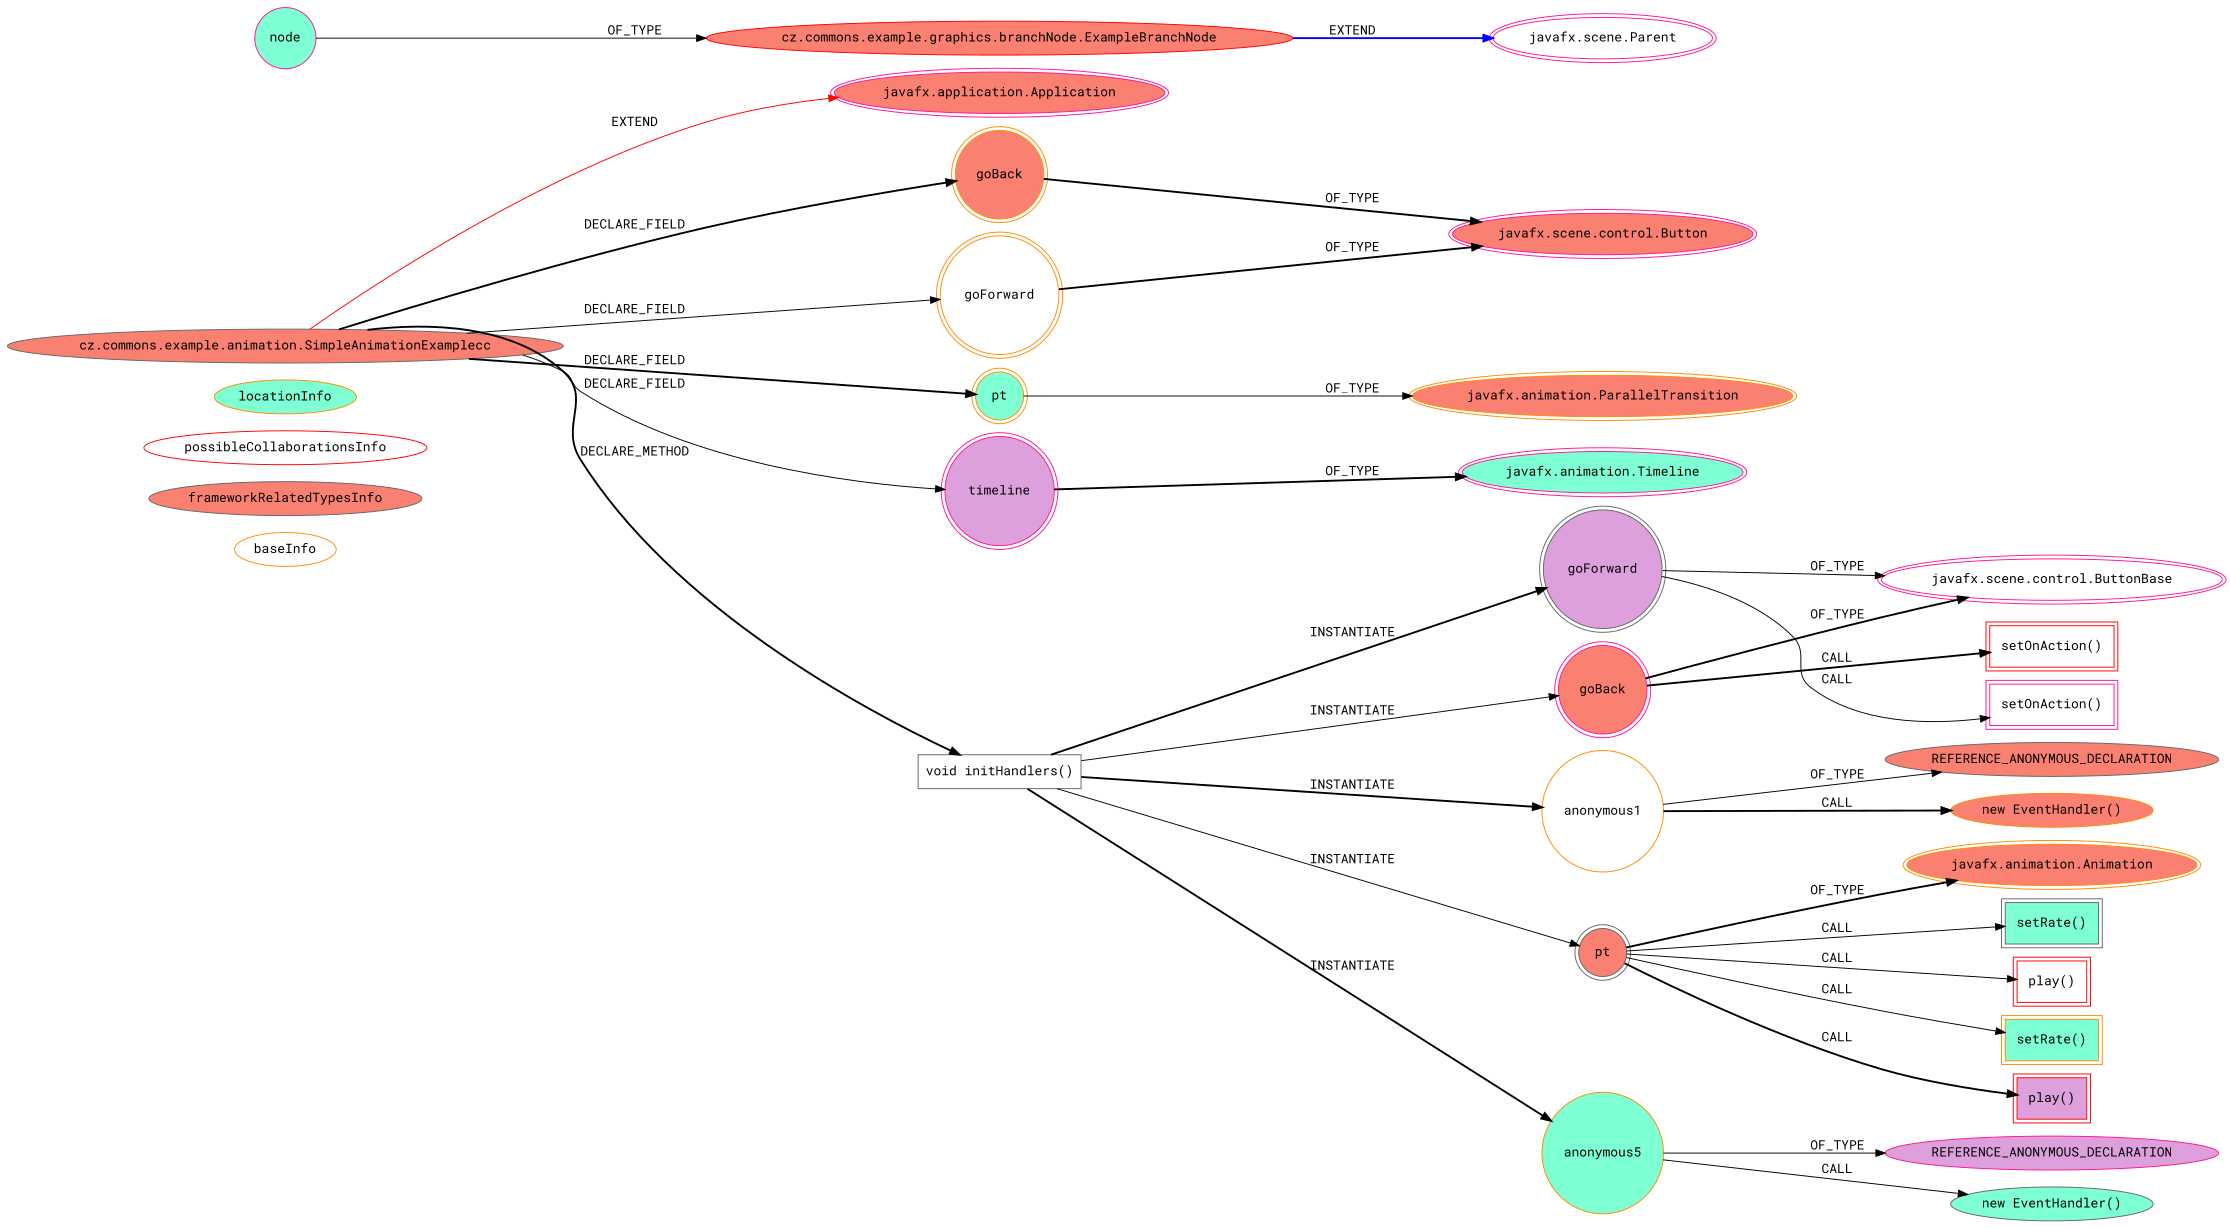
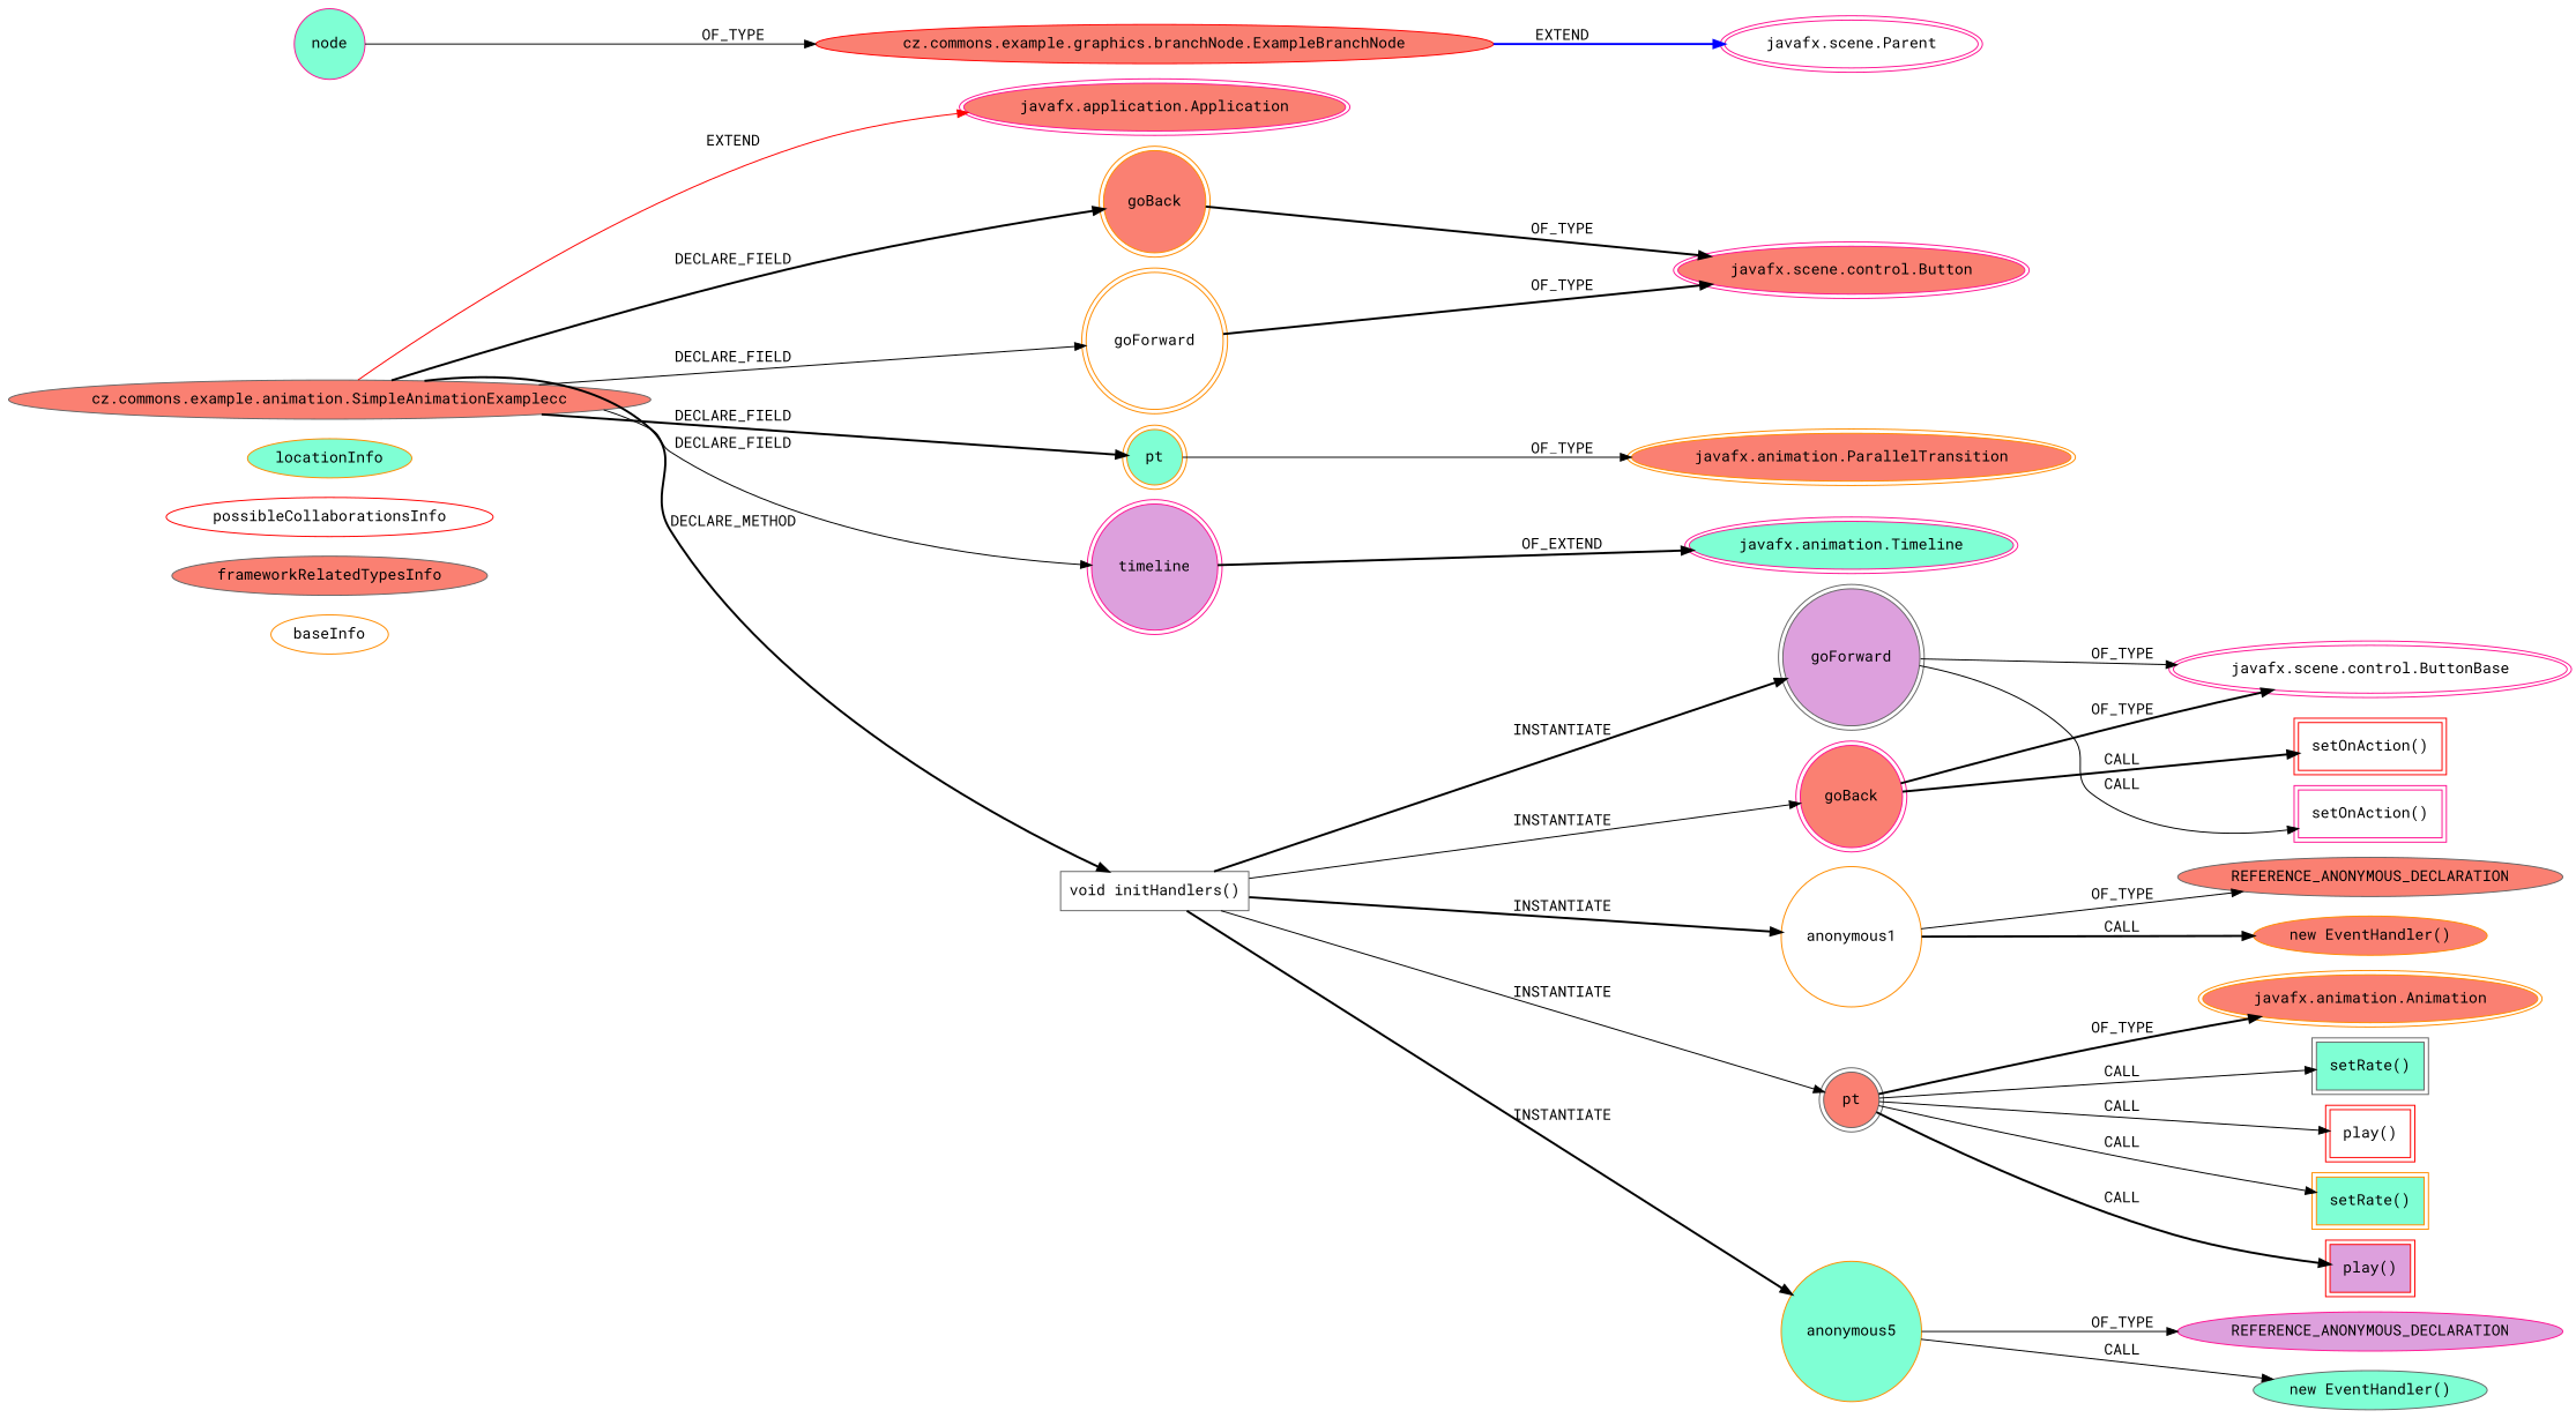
  digraph {
    fontname="Roboto Mono"
    rankdir=LR
    node [color=darkorange fillcolor=salmon fontname="Roboto Mono" style=filled isFrameworkType=true vertexType=FRAMEWORK_CLASS_TYPE peripheries=2]
    edge [fontname="Roboto Mono" style=solid]
    baseInfo [category=extension_graph fillcolor=white graphId=905 isAnonymous=false possibleRelation=true isFrameworkType="" vertexType="" peripheries=""]
    frameworkRelatedTypesInfo [0="javafx.application.Application" color=gray40 isFrameworkType="" vertexType="" peripheries=""]
    possibleCollaborationsInfo [0="905~FIELD_DECLARATION-~javafx.application.Application ~javafx.scene.Parent ~false~false" 1="905~CLIENT_METHOD_DECLARATION-INSTANTIATION-~javafx.application.Application ~javafx.event.EventHandler ~false~true" color=red fillcolor=white isFrameworkType="" vertexType="" peripheries=""]
    locationInfo [contextSignature=SimpleAnimationExamplecc filePath="/Maxxa-MT-common/MT-common-master/src/cz/commons/example/animation/SimpleAnimationExamplecc.java" fillcolor=aquamarine graphId=905 projectName="Maxxa-MT-common" isFrameworkType="" vertexType="" peripheries=""]
    n5 [color=gray40 isFrameworkType=false label="cz.commons.example.animation.SimpleAnimationExamplecc" vertexType=ROOT_CLIENT_CLASS_DECLARATION peripheries=""]
    n6 [color=deeppink label="javafx.application.Application"]
    n7 [label=goBack shape=circle vertexType=FIELD_DECLARATION]
    n8 [fillcolor=white label=goForward shape=circle vertexType=FIELD_DECLARATION]
    n9 [fillcolor=aquamarine label=pt shape=circle vertexType=FIELD_DECLARATION]
    n10 [color=deeppink fillcolor=plum label=timeline shape=circle vertexType=FIELD_DECLARATION]
    n11 [color=gray40 fillcolor=white isFrameworkType=false label="void initHandlers()" shape=box vertexType=CLIENT_METHOD_DECLARATION peripheries=""]
    n12 [color=deeppink label="javafx.scene.control.Button"]
    n13 [color=deeppink fillcolor=aquamarine isFrameworkType=false label="node" shape=circle vertexType=FIELD_DECLARATION peripheries=""]
    n14 [color=red isFrameworkType=false label="cz.commons.example.graphics.branchNode.ExampleBranchNode" vertexType=REFERENCE_CLIENT_CLASS_DECLARATION peripheries=""]
    n15 [label="javafx.animation.ParallelTransition"]
    n16 [color=deeppink fillcolor=aquamarine label="javafx.animation.Timeline"]
    n17 [color=gray40 fillcolor=plum label=goForward shape=circle vertexType=VARIABLE_EXPRESION]
    n18 [fillcolor=white isFrameworkType=false label=anonymous1 shape=circle vertexType=VARIABLE_EXPRESION peripheries=""]
    n19 [color=gray40 label=pt shape=circle vertexType=VARIABLE_EXPRESION]
    n20 [color=deeppink label=goBack shape=circle vertexType=VARIABLE_EXPRESION]
    n21 [fillcolor=aquamarine isFrameworkType=false label=anonymous5 shape=circle vertexType=VARIABLE_EXPRESION peripheries=""]
    n22 [color=deeppink fillcolor=white label="javafx.scene.Parent"]
    n23 [color=deeppink fillcolor=white label="javafx.scene.control.ButtonBase"]
    n24 [color=deeppink fillcolor=white label="setOnAction()" shape=box vertexType=INSIDE_CALL]
    n25 [color=gray40 isFrameworkType=false label=REFERENCE_ANONYMOUS_DECLARATION vertexType=REFERENCE_ANONYMOUS_DECLARATION peripheries=""]
    n26 [isFrameworkType=false label="new EventHandler()" vertexType=CONSTRUCTOR_CALL peripheries=""]
    n27 [label="javafx.animation.Animation"]
    n28 [color=gray40 fillcolor=aquamarine label="setRate()" shape=box vertexType=INSIDE_CALL]
    n29 [color=red fillcolor=white label="play()" shape=box vertexType=INSIDE_CALL]
    n30 [fillcolor=aquamarine label="setRate()" shape=box vertexType=INSIDE_CALL]
    n31 [color=red fillcolor=plum label="play()" shape=box vertexType=INSIDE_CALL]
    n32 [color=red fillcolor=white label="setOnAction()" shape=box vertexType=INSIDE_CALL]
    n33 [color=deeppink fillcolor=plum isFrameworkType=false label=REFERENCE_ANONYMOUS_DECLARATION vertexType=REFERENCE_ANONYMOUS_DECLARATION peripheries=""]
    n34 [color=gray40 fillcolor=aquamarine isFrameworkType=false label="new EventHandler()" vertexType=CONSTRUCTOR_CALL peripheries=""]
    n5 -> n6 [color=red label=EXTEND]
    n5 -> n7 [label=DECLARE_FIELD style=bold]
    n5 -> n8 [label=DECLARE_FIELD]
    n5 -> n9 [label=DECLARE_FIELD style=bold]
    n5 -> n10 [label=DECLARE_FIELD]
    n5 -> n11 [label=DECLARE_METHOD style=bold]
    n7 -> n12 [label=OF_TYPE style=bold]
    n8 -> n12 [label=OF_TYPE style=bold]
    n9 -> n15 [label=OF_TYPE]
-   n10 -> n16 [label=OF_TYPE style=bold]
+   n10 -> n16 [label=OF_EXTEND style=bold]
    n11 -> n17 [label=INSTANTIATE style=bold]
    n11 -> n18 [label=INSTANTIATE style=bold]
    n11 -> n19 [label=INSTANTIATE]
    n11 -> n20 [label=INSTANTIATE]
    n11 -> n21 [label=INSTANTIATE style=bold]
    n13 -> n14 [label=OF_TYPE]
    n14 -> n22 [color=blue label=EXTEND style=bold]
    n17 -> n23 [label=OF_TYPE]
    n17 -> n24 [label=CALL]
    n18 -> n25 [label=OF_TYPE]
    n18 -> n26 [label=CALL style=bold]
    n19 -> n27 [label=OF_TYPE style=bold]
    n19 -> n28 [label=CALL]
    n19 -> n29 [label=CALL]
    n19 -> n30 [label=CALL]
    n19 -> n31 [label=CALL style=bold]
    n20 -> n23 [label=OF_TYPE style=bold]
    n20 -> n32 [label=CALL style=bold]
    n21 -> n33 [label=OF_TYPE]
    n21 -> n34 [label=CALL]
  }
